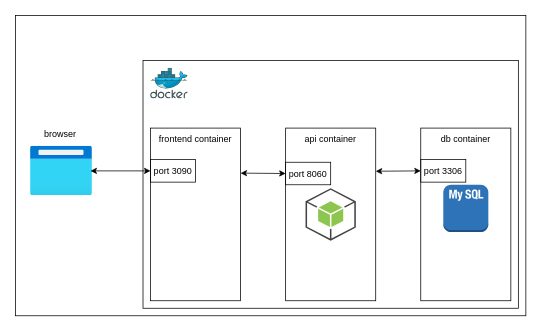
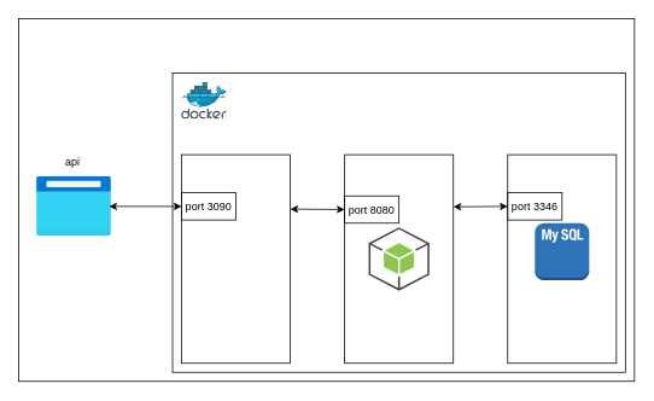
  <mxCell id="0" />
  <mxCell id="1" parent="0" />
  <mxCell id="2" value="" style="rounded=0;whiteSpace=wrap;html=1;" vertex="1" parent="1"><mxGeometry x="20" y="20" width="680" height="400" as="geometry" /></mxCell>
  <mxCell id="3" value="" style="rounded=0;whiteSpace=wrap;html=1;" vertex="1" parent="1"><mxGeometry x="190" y="80" width="500" height="330" as="geometry" /></mxCell>
  <mxCell id="4" value="" style="sketch=0;aspect=fixed;html=1;points=[];align=center;image;fontSize=12;image=img/lib/mscae/Docker.svg;" vertex="1" parent="1"><mxGeometry x="200" y="90" width="50" height="41" as="geometry" /></mxCell>
  <mxCell id="5" value="" style="rounded=0;whiteSpace=wrap;html=1;" vertex="1" parent="1"><mxGeometry x="560" y="170" width="120" height="230" as="geometry" /></mxCell>
  <mxCell id="6" value="" style="rounded=0;whiteSpace=wrap;html=1;" vertex="1" parent="1"><mxGeometry x="380" y="170" width="120" height="230" as="geometry" /></mxCell>
  <mxCell id="7" value="" style="rounded=0;whiteSpace=wrap;html=1;labelPosition=left;verticalLabelPosition=top;align=right;verticalAlign=bottom;container=0;" vertex="1" parent="1"><mxGeometry x="200" y="170" width="120" height="230" as="geometry"><mxRectangle x="260" y="230" width="50" height="40" as="alternateBounds" /></mxGeometry></mxCell>
  <mxCell id="8" value="" style="shape=image;html=1;verticalAlign=top;verticalLabelPosition=bottom;labelBackgroundColor=#ffffff;imageAspect=0;aspect=fixed;image=https://cdn1.iconfinder.com/data/icons/unicons-line-vol-5/24/react-128.png" vertex="1" parent="1"><mxGeometry x="225" y="242" width="70" height="70" as="geometry" /></mxCell>
  <mxCell id="9" value="" style="outlineConnect=0;dashed=0;verticalLabelPosition=bottom;verticalAlign=top;align=center;html=1;shape=mxgraph.aws3.android;fillColor=#8CC64F;gradientColor=none;" vertex="1" parent="1"><mxGeometry x="406.5" y="250" width="67" height="70" as="geometry" /></mxCell>
  <mxCell id="10" value="" style="outlineConnect=0;dashed=0;verticalLabelPosition=bottom;verticalAlign=top;align=center;html=1;shape=mxgraph.aws3.mysql_db_instance_2;fillColor=#2E73B8;gradientColor=none;" vertex="1" parent="1"><mxGeometry x="590" y="245.5" width="60" height="63" as="geometry" /></mxCell>
  <mxCell id="11" value="" style="aspect=fixed;html=1;points=[];align=center;image;fontSize=12;image=img/lib/azure2/general/Browser.svg;" vertex="1" parent="1"><mxGeometry x="40" y="194" width="82.5" height="66" as="geometry" /></mxCell>
- <mxCell id="12" value="frontend container" style="text;html=1;strokeColor=none;fillColor=none;align=center;verticalAlign=middle;whiteSpace=wrap;rounded=0;" vertex="1" parent="1"><mxGeometry x="200" y="170" width="120" height="30" as="geometry" /></mxCell>
- <mxCell id="13" value="api container" style="text;html=1;strokeColor=none;fillColor=none;align=center;verticalAlign=middle;whiteSpace=wrap;rounded=0;" vertex="1" parent="1"><mxGeometry x="380" y="170" width="120" height="30" as="geometry" /></mxCell>
- <mxCell id="14" value="db container" style="text;html=1;strokeColor=none;fillColor=none;align=center;verticalAlign=middle;whiteSpace=wrap;rounded=0;" vertex="1" parent="1"><mxGeometry x="560" y="170" width="120" height="30" as="geometry" /></mxCell>
- <mxCell id="15" value="browser" style="text;html=1;strokeColor=none;fillColor=none;align=center;verticalAlign=middle;whiteSpace=wrap;rounded=0;" vertex="1" parent="1"><mxGeometry x="40" y="164" width="80" height="30" as="geometry" /></mxCell>
+ <mxCell id="15" value="api" style="text;html=1;strokeColor=none;fillColor=none;align=center;verticalAlign=middle;whiteSpace=wrap;rounded=0;" vertex="1" parent="1"><mxGeometry x="40" y="164" width="80" height="30" as="geometry" /></mxCell>
  <mxCell id="16" value="port 3090" style="text;html=1;strokeColor=default;fillColor=none;align=center;verticalAlign=middle;whiteSpace=wrap;rounded=0;" vertex="1" parent="1"><mxGeometry x="200" y="212" width="60" height="30" as="geometry" /></mxCell>
- <mxCell id="17" value="port 8060" style="text;html=1;strokeColor=default;fillColor=none;align=center;verticalAlign=middle;whiteSpace=wrap;rounded=0;" vertex="1" parent="1"><mxGeometry x="380" y="215.5" width="60" height="30" as="geometry" /></mxCell>
- <mxCell id="18" value="port 3306" style="text;html=1;strokeColor=default;fillColor=none;align=center;verticalAlign=middle;whiteSpace=wrap;rounded=0;" vertex="1" parent="1"><mxGeometry x="560" y="212" width="60" height="30" as="geometry" /></mxCell>
+ <mxCell id="17" value="port 8080" style="text;html=1;strokeColor=default;fillColor=none;align=center;verticalAlign=middle;whiteSpace=wrap;rounded=0;" vertex="1" parent="1"><mxGeometry x="380" y="215.5" width="60" height="30" as="geometry" /></mxCell>
+ <mxCell id="18" value="port 3346" style="text;html=1;strokeColor=default;fillColor=none;align=center;verticalAlign=middle;whiteSpace=wrap;rounded=0;" vertex="1" parent="1"><mxGeometry x="560" y="212" width="60" height="30" as="geometry" /></mxCell>
  <mxCell id="19" value="" style="endArrow=classic;startArrow=classic;html=1;rounded=0;entryX=0;entryY=0.5;entryDx=0;entryDy=0;" edge="1" parent="1" target="16"><mxGeometry width="50" height="50" relative="1" as="geometry"><mxPoint x="120" y="227" as="sourcePoint" /><mxPoint x="370" y="180" as="targetPoint" /></mxGeometry></mxCell>
  <mxCell id="20" value="" style="endArrow=classic;startArrow=classic;html=1;rounded=0;entryX=0;entryY=0.5;entryDx=0;entryDy=0;" edge="1" parent="1" target="17"><mxGeometry width="50" height="50" relative="1" as="geometry"><mxPoint x="320" y="230" as="sourcePoint" /><mxPoint x="370" y="180" as="targetPoint" /></mxGeometry></mxCell>
  <mxCell id="21" value="" style="endArrow=classic;startArrow=classic;html=1;rounded=0;entryX=0;entryY=0.5;entryDx=0;entryDy=0;exitX=1;exitY=0.25;exitDx=0;exitDy=0;" edge="1" parent="1" source="6" target="18"><mxGeometry width="50" height="50" relative="1" as="geometry"><mxPoint x="320" y="230" as="sourcePoint" /><mxPoint x="370" y="180" as="targetPoint" /></mxGeometry></mxCell>
